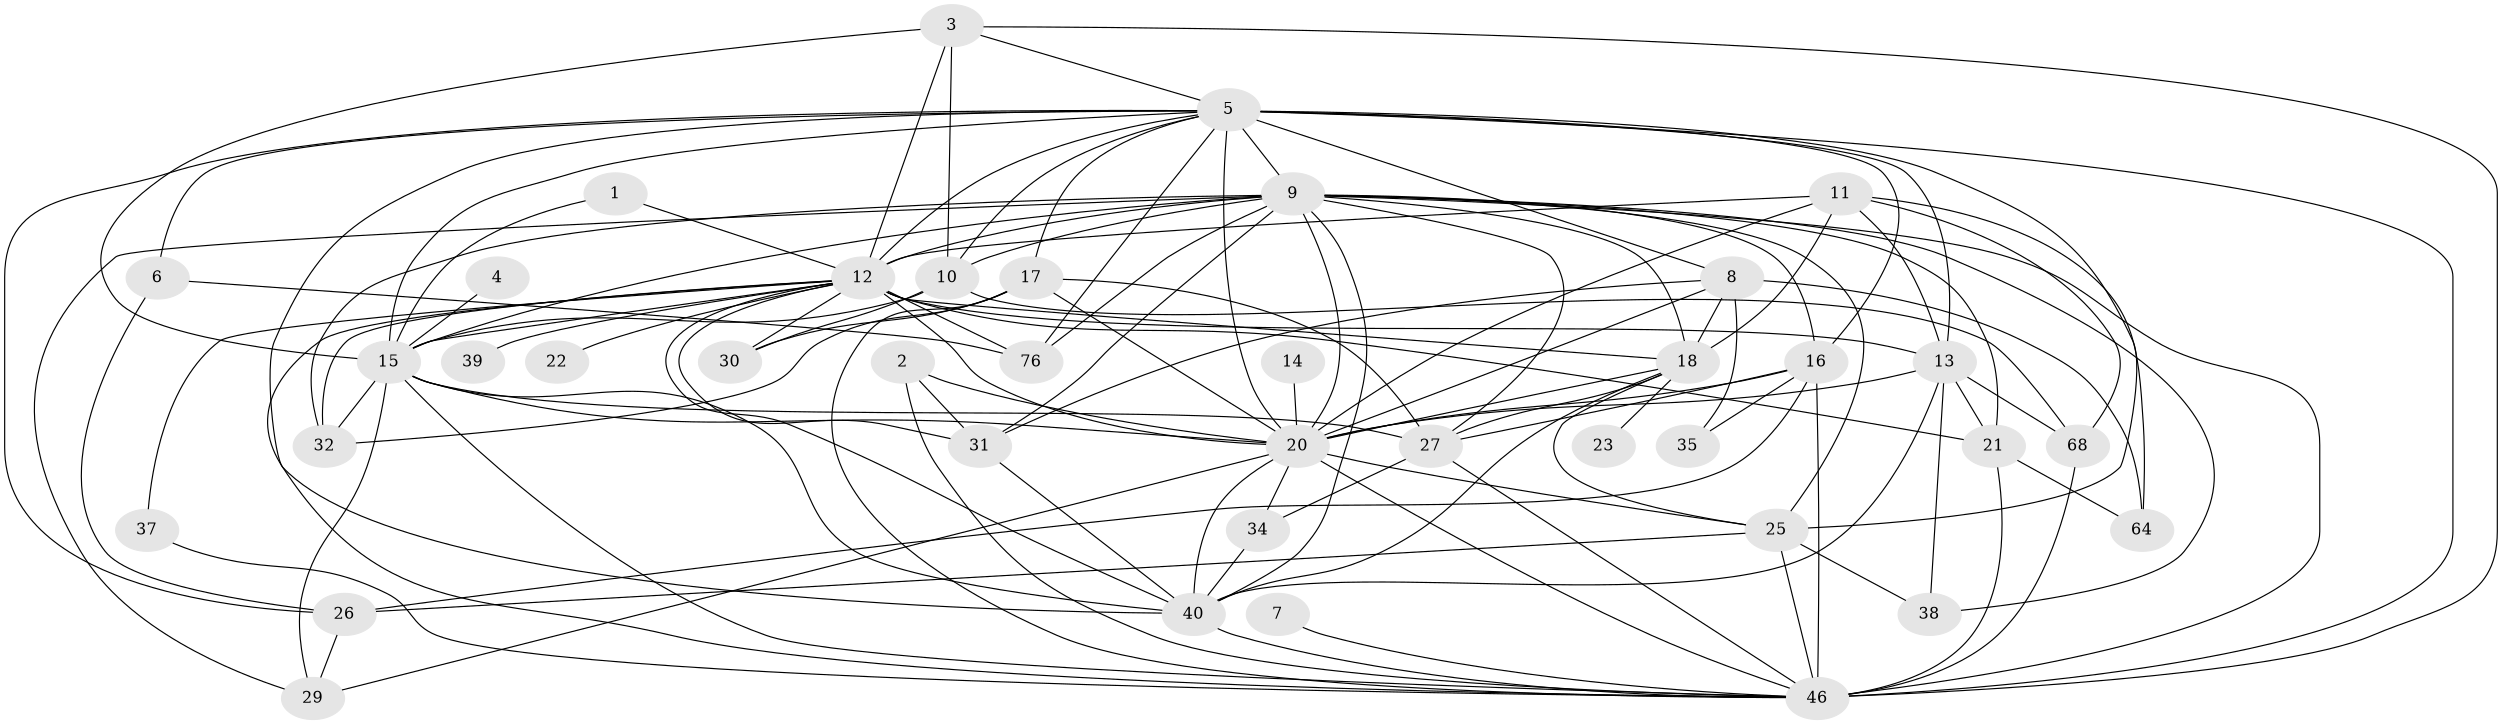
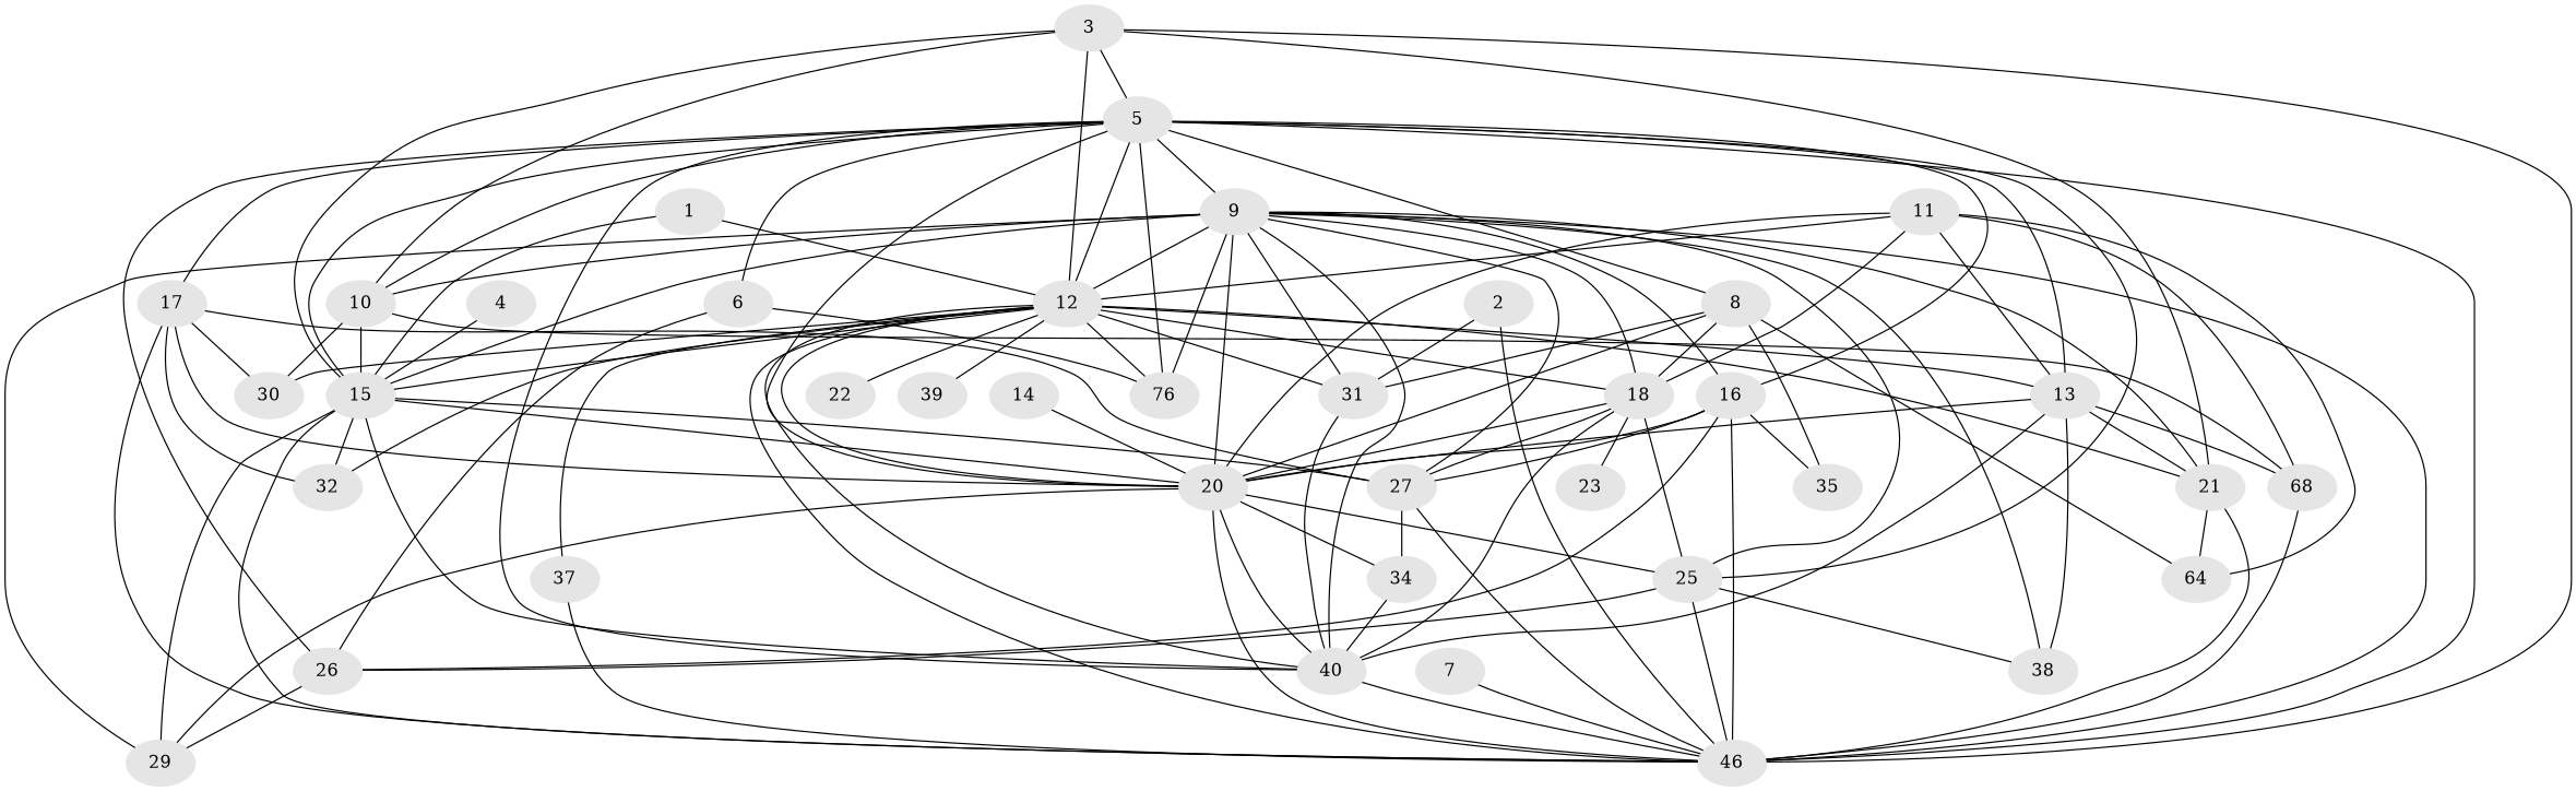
  graph {
    fontname="DejaVu Serif"
    node [color=gray90 fontname="DejaVu Serif" style=filled]
    edge [fontname="DejaVu Serif" weight=1.0]
    1
    12
    15
    20
    31
    n6 [label=46]
    21
    13
    n9 [label=76]
    40
    18
    32
    30
    22
    37
    39
    27
    29
    2
    25
    34
    3
    5
    10
    6
    8
    9
    16
    17
    26
    n31 [label=68]
    n32 [label=64]
    4
    35
    38
    7
    23
    11
    14
    1 -- 12
    1 -- 15
    12 -- 15
    12 -- 20
    12 -- 31
    12 -- n6 [weight=2.0]
    12 -- 21
    12 -- 13
    12 -- n9 [weight=3.0]
    12 -- 40 [weight=2.0]
    12 -- 18
    12 -- 32 [weight=3.0]
    12 -- 30
    12 -- 22
    12 -- 37
    12 -- 39
    15 -- 20 [weight=2.0]
    15 -- n6 [weight=2.0]
    15 -- 40 [weight=2.0]
    15 -- 32
    15 -- 27 [weight=2.0]
    15 -- 29
    20 -- n6
    20 -- 40 [weight=2.0]
    20 -- 29
    20 -- 25
    20 -- 34
    31 -- 40
    21 -- n6
    21 -- n32
    13 -- 20 [weight=2.0]
    13 -- 21
    13 -- 40
    13 -- n31 [weight=2.0]
    13 -- 38
    40 -- n6 [weight=2.0]
    18 -- 20 [weight=2.0]
    18 -- 40
    18 -- 27
    18 -- 25
    18 -- 23
    37 -- n6
    27 -- n6
    27 -- 34
-   2 -- 20
    2 -- 31
    2 -- n6 [weight=2.0]
    25 -- n6
    25 -- 26
    25 -- 38
    34 -- 40
    3 -- 12
    3 -- 15
    3 -- n6
+   3 -- 21
    3 -- 5
    3 -- 10
    5 -- 12 [weight=5.0]
    5 -- 15 [weight=2.0]
    5 -- 20 [weight=3.0]
    5 -- n6 [weight=3.0]
    5 -- 13
    5 -- n9
    5 -- 40 [weight=2.0]
    5 -- 25
    5 -- 10
    5 -- 6
    5 -- 8 [weight=2.0]
    5 -- 9 [weight=11.0]
    5 -- 16
    5 -- 17 [weight=2.0]
    5 -- 26 [weight=2.0]
    10 -- 15
    10 -- 30
    10 -- n31
    6 -- n9
    6 -- 26
    8 -- 20
    8 -- 31
    8 -- 18
    8 -- n32
    8 -- 35
    9 -- 12 [weight=4.0]
    9 -- 15 [weight=4.0]
    9 -- 20 [weight=4.0]
    9 -- 31
    9 -- n6 [weight=5.0]
    9 -- 21
    9 -- n9 [weight=2.0]
    9 -- 40 [weight=5.0]
    9 -- 18
-   9 -- 32
    9 -- 27 [weight=2.0]
    9 -- 29
    9 -- 25
    9 -- 10 [weight=2.0]
    9 -- 16 [weight=3.0]
    9 -- 38 [weight=3.0]
    16 -- 20
    16 -- n6 [weight=3.0]
    16 -- 27
    16 -- 26
    16 -- 35 [weight=2.0]
    17 -- 20
    17 -- n6
    17 -- 32
    17 -- 30
    17 -- 27
    26 -- 29
    n31 -- n6
    4 -- 15
    7 -- n6
    11 -- 12
    11 -- 20
    11 -- 13
    11 -- 18 [weight=2.0]
    11 -- n31
    11 -- n32
    14 -- 20
  }
